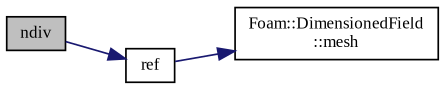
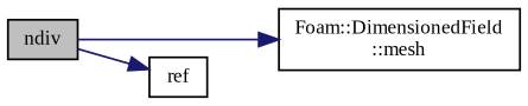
  digraph {
    fontname="Liberation Serif"
    rankdir=LR
    node [color=black fontname="Liberation Serif" fontsize=10 shape=record]
    edge [color=midnightblue fontname="Liberation Serif" fontsize=10 labelfontname=Helvetica labelfontsize=10 style=solid]
    n1 [fillcolor=grey75 fontcolor=black height=0.2 label=ndiv style=filled width=0.4]
    n2 [height=0.2 label="Foam::DimensionedField\l::mesh" width=0.4]
    n3 [height=0.2 label=ref width=0.4]
-   n3 -> n2
+   n1 -> n2
    n1 -> n3
  }
